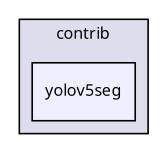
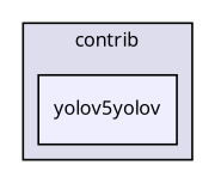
  digraph {
    compound=true
    rankdir=LR
    fontname="Noto Sans"
-   n1 [fillcolor="#eeeeff" fontname="Noto Sans" fontsize=10 label=yolov5seg pencolor=black shape=box style=filled]
+   n1 [fillcolor="#eeeeff" fontname="Noto Sans" fontsize=10 label=yolov5yolov pencolor=black shape=box style=filled]
    subgraph cluster_1 {
      bgcolor="#ddddee"
      fontsize=10
      label=contrib
      pencolor=black
      n1
    }
  }
